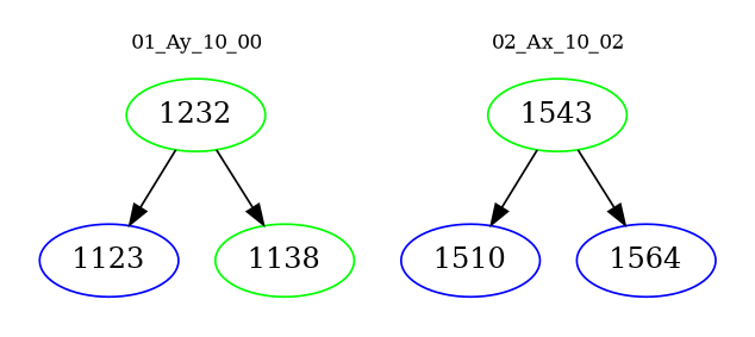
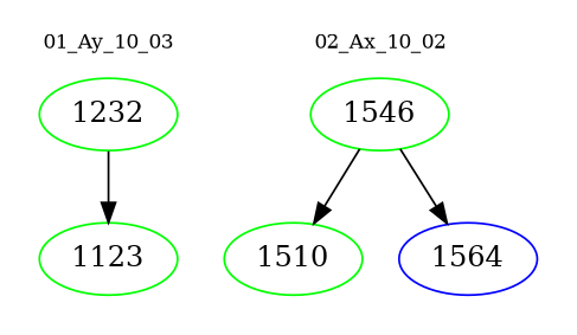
  digraph {
    node [color=green]
    edge [color=black]
    n1 [label=1232]
-   n2 [color=blue label=1123]
-   n3 [label=1138]
-   n4 [label=1543]
-   n5 [color=blue label=1510]
+   n2 [label=1123]
+   n4 [label=1546]
+   n5 [label=1510]
    n6 [color=blue label=1564]
    subgraph cluster_1 {
      color=white
      fontsize=10
-     label="01_Ay_10_00"
+     label="01_Ay_10_03"
      n1
      n2
-     n3
    }
    subgraph cluster_2 {
      color=white
      fontsize=10
      label="02_Ax_10_02"
      n4
      n5
      n6
    }
    n1 -> n2
-   n1 -> n3
    n4 -> n5
    n4 -> n6
  }
